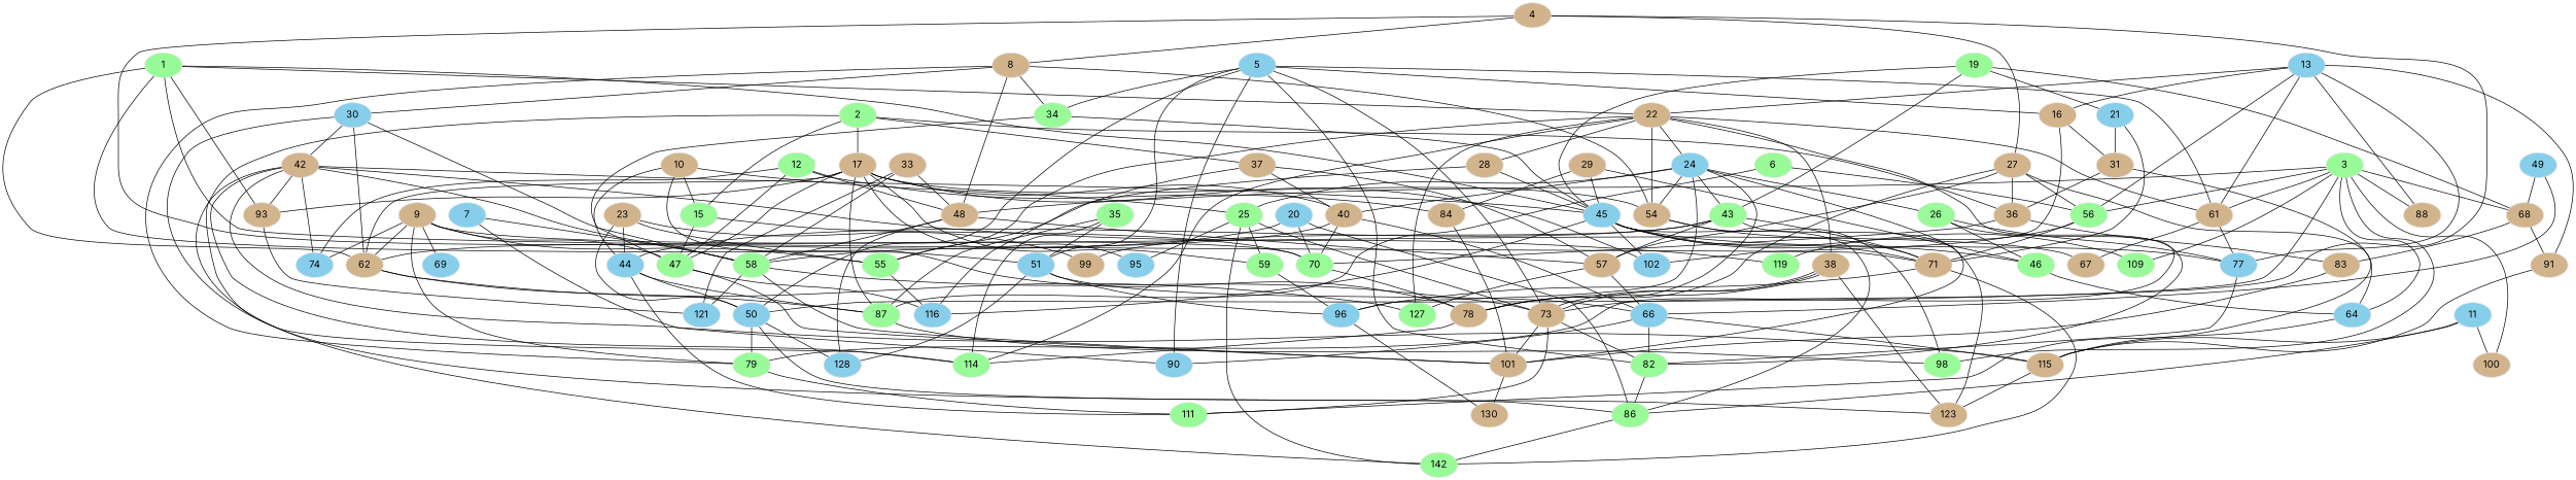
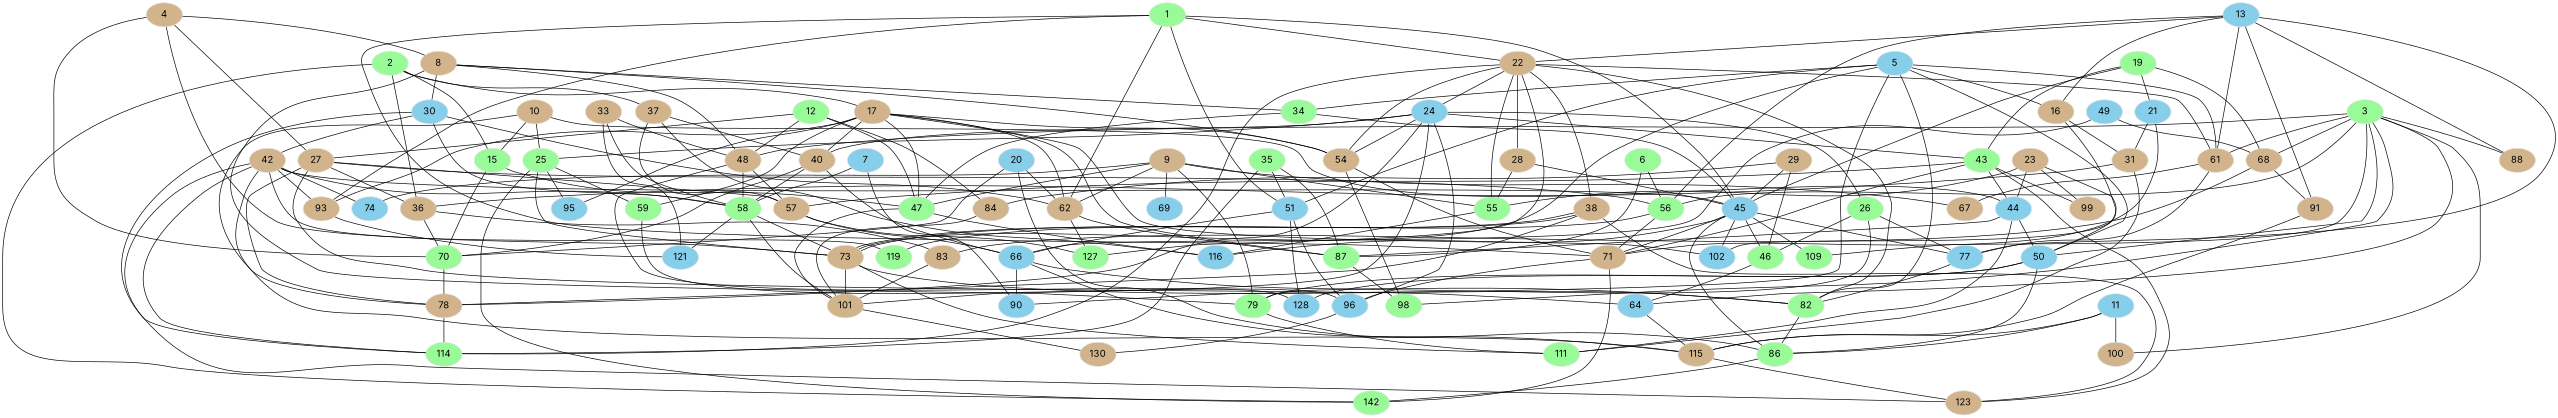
  graph {
    fontname=Inter
    node [color=gray90 fillcolor=tan fontname=Inter style=filled]
    edge [fontname=Inter]
    1 [fillcolor=palegreen super="+129"]
    22 [super="+41"]
    45 [fillcolor=skyblue super="+125"]
    51 [fillcolor=skyblue super="+138"]
    62 [super="+106"]
    71 [super="+104"]
    93
    61 [super="+120"]
    82 [fillcolor=palegreen super="+124"]
    54 [super="+65"]
    55 [fillcolor=palegreen super="+132"]
    24 [fillcolor=skyblue super="+107"]
    28
    38
    114 [fillcolor=palegreen]
    127 [fillcolor=palegreen]
    109 [fillcolor=palegreen]
    86 [fillcolor=palegreen super="+126"]
    77 [fillcolor=skyblue]
    102 [fillcolor=skyblue]
    46 [fillcolor=palegreen super="+94"]
    116 [fillcolor=skyblue]
    96 [fillcolor=skyblue super="+110"]
    66 [fillcolor=skyblue super="+105"]
    128 [fillcolor=skyblue]
    87 [fillcolor=palegreen]
    142 [fillcolor=palegreen]
    121 [fillcolor=skyblue]
    2 [fillcolor=palegreen super="+137"]
    15 [fillcolor=palegreen]
    17 [super="+139"]
    36 [super="+39"]
    37 [super="+103"]
    70 [fillcolor=palegreen super="+136"]
    47 [fillcolor=palegreen super="+60"]
    40 [super="+53"]
    59 [fillcolor=palegreen]
    95 [fillcolor=skyblue]
    83
    57 [super="+92"]
    3 [fillcolor=palegreen super="+52"]
    48 [super="+131"]
    50 [fillcolor=skyblue super="+108"]
    56 [fillcolor=palegreen super="+112"]
    64 [fillcolor=skyblue]
    68
    88
    98 [fillcolor=palegreen]
    100
    58 [fillcolor=palegreen super="+76"]
    79 [fillcolor=palegreen super="+89"]
    119 [fillcolor=palegreen]
    67
    115
    91
    4 [super="+97"]
    8 [super="+14"]
    27 [super="+117"]
    73 [super="+75"]
    34 [fillcolor=palegreen super="+118"]
    30 [fillcolor=skyblue super="+141"]
    78 [super="+140"]
    101 [super="+133"]
    111 [fillcolor=palegreen super="+122"]
    5 [fillcolor=skyblue super="+18"]
    16 [super="+63"]
    90 [fillcolor=skyblue]
    31 [super="+81"]
    6 [fillcolor=palegreen]
    7 [fillcolor=skyblue]
    42 [super="+113"]
    9 [super="+32"]
    69 [fillcolor=skyblue]
    74 [fillcolor=skyblue]
    10
    25 [fillcolor=palegreen super="+80"]
    44 [fillcolor=skyblue]
    11 [fillcolor=skyblue]
    123 [super="+134"]
    12 [fillcolor=palegreen]
    84
    13 [fillcolor=skyblue super="+72"]
    19 [fillcolor=palegreen super="+85"]
    21 [fillcolor=skyblue]
    43 [fillcolor=palegreen super="+135"]
    99
    20 [fillcolor=skyblue]
    26 [fillcolor=palegreen]
    23
    130
    29
    33
    35 [fillcolor=palegreen]
    49 [fillcolor=skyblue]
    1 -- 22
    1 -- 45
    1 -- 51
    1 -- 62
    1 -- 71
    1 -- 93
    22 -- 61
    22 -- 82
    22 -- 54
    22 -- 55
    22 -- 24
    22 -- 28
    22 -- 38
    22 -- 114
    22 -- 127
    45 -- 71
    45 -- 109
    45 -- 86
    45 -- 77
    45 -- 102
    45 -- 46
    45 -- 116
    51 -- 96
    51 -- 66
    51 -- 128
    62 -- 127
    62 -- 87
    71 -- 96
    71 -- 142
    93 -- 121
    61 -- 77
    61 -- 67
    82 -- 86
    54 -- 71
    54 -- 98
    55 -- 116
    24 -- 54
    24 -- 96
    24 -- 40
    24 -- 78
    24 -- 101
    24 -- 25
    24 -- 43
    24 -- 26
    28 -- 45
    28 -- 55
    38 -- 73
    38 -- 73
    38 -- 78
    38 -- 123
    86 -- 142
    77 -- 82
    46 -- 64
    96 -- 130
    66 -- 82
    66 -- 115
    66 -- 90
    87 -- 98
    2 -- 142
    2 -- 15
    2 -- 17
    2 -- 36
    2 -- 37
    15 -- 70
    15 -- 47
    17 -- 62
    17 -- 93
    17 -- 54
    17 -- 102
    17 -- 87
    17 -- 47
    17 -- 40
    17 -- 59
    17 -- 95
    36 -- 70
    36 -- 83
    37 -- 116
    37 -- 40
    37 -- 57
    70 -- 78
    47 -- 116
    47 -- 101
    40 -- 66
    40 -- 70
    40 -- 58
    59 -- 96
    83 -- 101
    57 -- 127
    57 -- 66
    3 -- 61
    3 -- 109
    3 -- 48
    3 -- 50
    3 -- 56
    3 -- 64
    3 -- 68
    3 -- 88
    3 -- 98
    3 -- 100
    48 -- 128
    48 -- 57
    48 -- 58
    50 -- 86
    50 -- 128
    50 -- 79
    56 -- 71
    56 -- 119
    64 -- 115
    68 -- 83
    68 -- 91
    58 -- 121
    58 -- 73
    58 -- 101
    79 -- 111
    115 -- 123
    91 -- 115
    4 -- 70
    4 -- 8
    4 -- 27
    4 -- 73
    8 -- 54
    8 -- 48
    8 -- 79
    8 -- 34
    8 -- 30
    27 -- 36
    27 -- 57
    27 -- 56
    27 -- 64
    27 -- 78
    73 -- 82
    73 -- 101
    73 -- 111
    34 -- 45
    34 -- 47
    30 -- 62
    30 -- 114
    30 -- 58
    30 -- 42
    78 -- 114
    101 -- 130
    5 -- 51
    5 -- 61
    5 -- 82
    5 -- 50
    5 -- 73
    5 -- 34
    5 -- 16
    5 -- 90
    16 -- 102
    16 -- 31
    31 -- 36
    31 -- 111 [weight=2]
    6 -- 87
    6 -- 56
    7 -- 58
    7 -- 90
    42 -- 45
    42 -- 93
    42 -- 114
    42 -- 58
    42 -- 119
    42 -- 115
    42 -- 74
    42 -- 123
    9 -- 62
    9 -- 55
    9 -- 47
    9 -- 79
    9 -- 67
    9 -- 69 [weight=2]
    9 -- 74
    10 -- 15
    10 -- 78
    10 -- 25
    10 -- 44
    25 -- 142
    25 -- 59
    25 -- 95
    25 -- 73
    44 -- 87
    44 -- 50
    44 -- 111
    11 -- 86
    11 -- 100
    11 -- 115
    12 -- 47
    12 -- 48
-   12 -- 74
+   12 -- 27
    12 -- 84
    84 -- 101
    13 -- 22
    13 -- 61
    13 -- 77
    13 -- 56
    13 -- 88
    13 -- 91
    13 -- 16
    19 -- 45
    19 -- 68
    19 -- 21
    19 -- 43
    21 -- 71
    21 -- 31
    43 -- 71
    43 -- 57
    43 -- 44
    43 -- 123
    43 -- 99
    20 -- 62
    20 -- 86
    20 -- 70
    26 -- 77
    26 -- 46
    26 -- 79
    23 -- 55
    23 -- 50
    23 -- 44
    23 -- 99
    29 -- 45
    29 -- 46
    29 -- 84
    33 -- 121
    33 -- 48
    33 -- 58
    35 -- 51
    35 -- 114
    35 -- 87
    49 -- 66
    49 -- 68
  }
